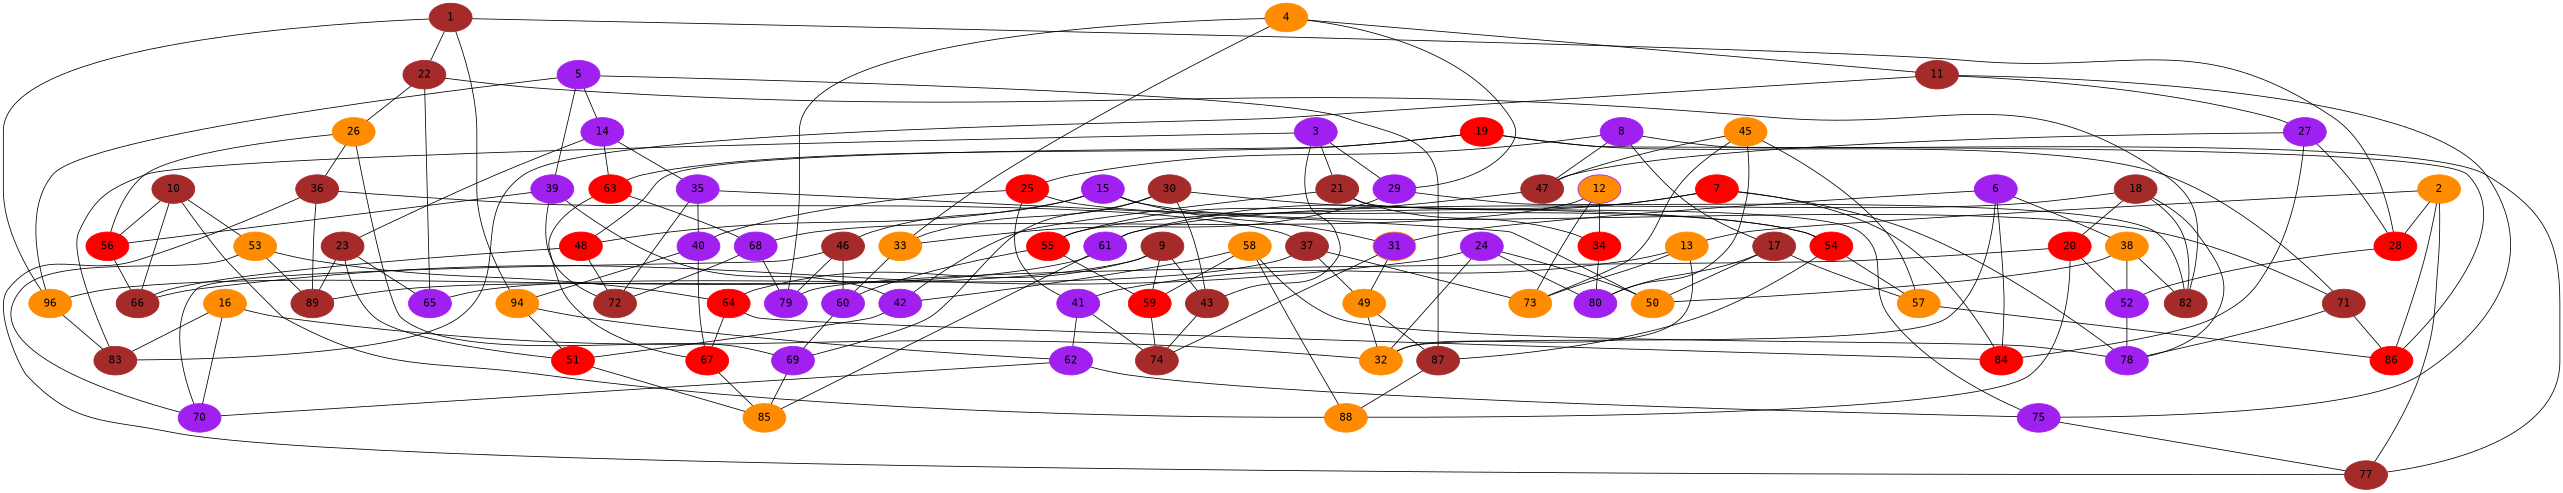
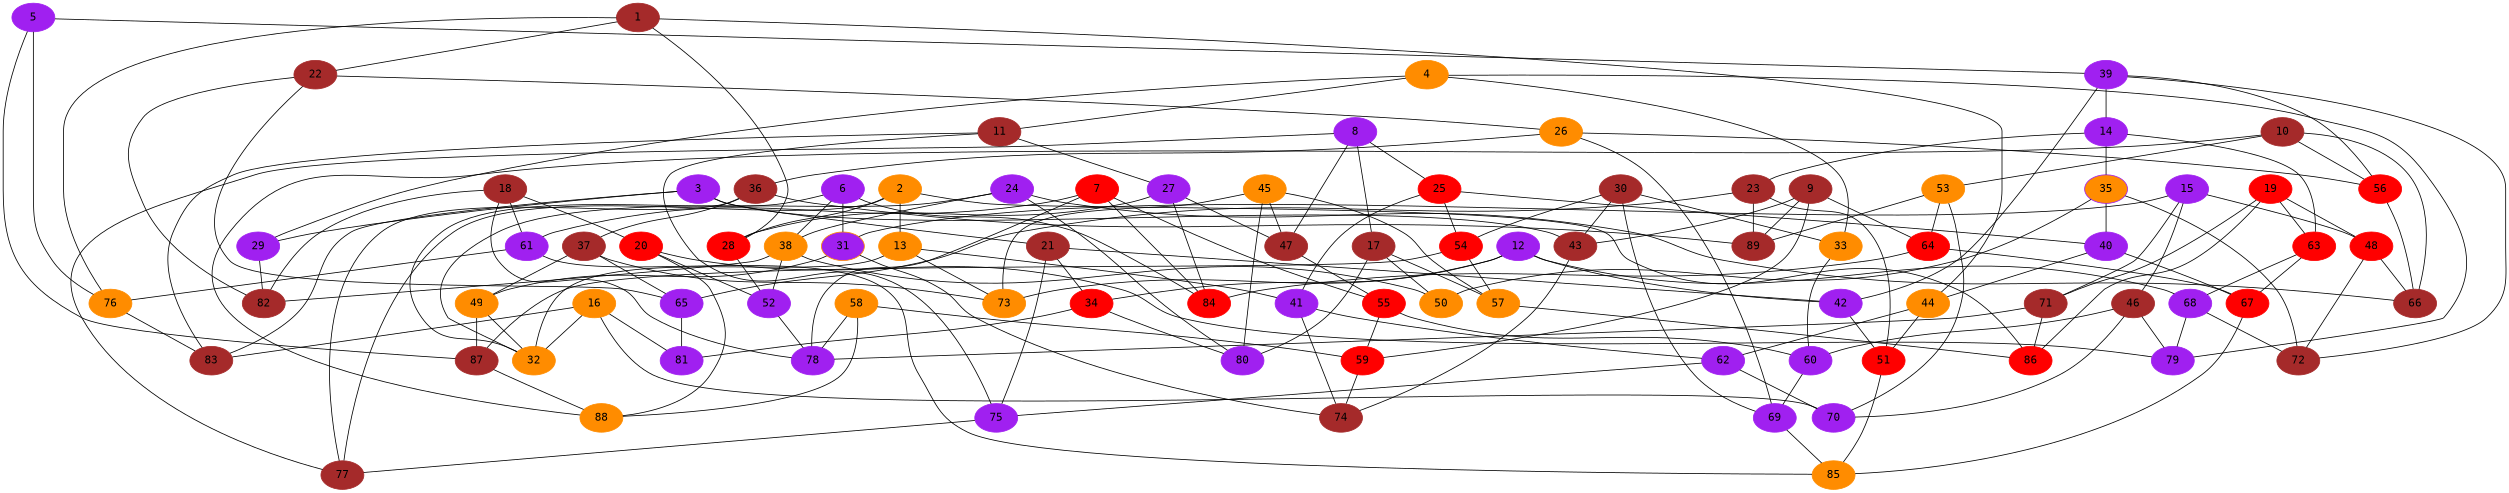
  graph {
    fontname="DejaVu Sans Mono"
    node [color=purple fontname="DejaVu Sans Mono" style=filled]
    edge [fontname="DejaVu Sans Mono"]
    1 [color=brown]
    22 [color=brown]
    28 [color=red]
-   44 [color=darkorange label=94]
-   76 [color=darkorange label=96]
+   44 [color=darkorange]
+   76 [color=darkorange]
    82 [color=brown]
    26 [color=darkorange]
    65
    52
    51 [color=red]
    62
    83 [color=brown]
    2 [color=darkorange]
    13 [color=darkorange]
    77 [color=brown]
    86 [color=red]
    32 [color=darkorange]
    73 [color=darkorange]
    41
    21 [color=brown]
    3
    29
    43 [color=brown]
    75
    34 [color=red]
    42
    33 [color=darkorange]
    74 [color=brown]
    4 [color=darkorange]
    11 [color=brown]
    79
    27
    60
    5
    14
    39
    87 [color=brown]
    23 [color=brown]
-   35
+   35 [fillcolor=darkorange]
    63 [color=red]
    56 [color=red]
    72 [color=brown]
    88 [color=darkorange]
    31 [color=darkorange fillcolor=purple]
    6
    38 [color=darkorange]
    84 [color=red]
    49 [color=darkorange]
    50 [color=darkorange]
    7 [color=red]
    55 [color=red]
    61
    78
    59 [color=red]
    85 [color=darkorange]
    8
    17 [color=brown]
    25 [color=red]
    47 [color=brown]
    57 [color=darkorange]
    80
    40
    54 [color=red]
    9 [color=brown]
    64 [color=red]
    89 [color=brown]
    67 [color=red]
    10 [color=brown]
    53 [color=darkorange]
    66 [color=brown]
    70
-   12 [fillcolor=darkorange]
+   12
    68
+   81
    15
    46 [color=brown]
    48 [color=red]
    71 [color=brown]
    16 [color=darkorange]
    18 [color=brown]
    20 [color=red]
    19 [color=red]
    36 [color=brown]
    69
    24
    37 [color=brown]
    30 [color=brown]
    45 [color=darkorange]
    58 [color=darkorange]
    1 -- 22
    1 -- 28
    1 -- 44
    1 -- 76
    22 -- 82
    22 -- 26
    22 -- 65
    28 -- 52
    44 -- 51
    44 -- 62
    76 -- 83
    26 -- 56
    26 -- 36
    26 -- 69
+   65 -- 81
    52 -- 78
    51 -- 85
    62 -- 75
    62 -- 70
    2 -- 28
    2 -- 13
    2 -- 77
    2 -- 86
    13 -- 32
    13 -- 73
    13 -- 41
    41 -- 62
    41 -- 74
    21 -- 75
    21 -- 34
    21 -- 42
    3 -- 83
    3 -- 21
    3 -- 29
    3 -- 43
    29 -- 82
-   29 -- 33
    43 -- 74
    75 -- 77
    34 -- 80
+   34 -- 81
    42 -- 51
    33 -- 60
    4 -- 29
    4 -- 33
    4 -- 11
    4 -- 79
    11 -- 83
    11 -- 75
    11 -- 27
    27 -- 28
    27 -- 84
    27 -- 47
    60 -- 69
    5 -- 76
-   5 -- 14
+   39 -- 14
    5 -- 39
    5 -- 87
    14 -- 23
    14 -- 35
    14 -- 63
    39 -- 42
    39 -- 56
    39 -- 72
    87 -- 88
    23 -- 65
    23 -- 51
    23 -- 89
    35 -- 72
    35 -- 50
    35 -- 40
    63 -- 67
    63 -- 68
    56 -- 66
    31 -- 74
    31 -- 49
    6 -- 32
    6 -- 31
    6 -- 38
    6 -- 84
    38 -- 82
    38 -- 52
    38 -- 50
    49 -- 32
    49 -- 87
    7 -- 84
    7 -- 55
    7 -- 61
    7 -- 78
    55 -- 60
    55 -- 59
    61 -- 76
    61 -- 85
    59 -- 74
    8 -- 77
    8 -- 17
    8 -- 25
    8 -- 47
    17 -- 50
    17 -- 57
    17 -- 80
    25 -- 41
    25 -- 40
    25 -- 54
    47 -- 55
    57 -- 86
    40 -- 44
    40 -- 67
    54 -- 87
    54 -- 57
    9 -- 43
    9 -- 59
    9 -- 64
    9 -- 89
    64 -- 84
    64 -- 67
    67 -- 85
    10 -- 56
    10 -- 88
    10 -- 53
    10 -- 66
    53 -- 64
    53 -- 89
    53 -- 70
    12 -- 73
    12 -- 34
-   58 -- 42
+   12 -- 42
    12 -- 68
    68 -- 79
    68 -- 72
    15 -- 31
    15 -- 46
    15 -- 48
    15 -- 71
    46 -- 79
    46 -- 60
    46 -- 70
    48 -- 72
    48 -- 66
    71 -- 86
    71 -- 78
    16 -- 83
    16 -- 32
    16 -- 70
+   16 -- 81
    18 -- 82
    18 -- 61
    18 -- 78
    18 -- 20
    20 -- 52
    20 -- 79
    20 -- 88
    19 -- 86
    19 -- 63
    19 -- 48
    19 -- 71
    36 -- 77
    36 -- 89
    36 -- 37
    69 -- 85
    24 -- 32
-   24 -- 50
+   24 -- 38
    24 -- 80
    24 -- 66
    37 -- 65
    37 -- 73
    37 -- 49
    30 -- 43
    30 -- 33
    30 -- 54
    30 -- 69
    45 -- 73
    45 -- 47
    45 -- 57
    45 -- 80
    58 -- 88
    58 -- 78
    58 -- 59
  }
